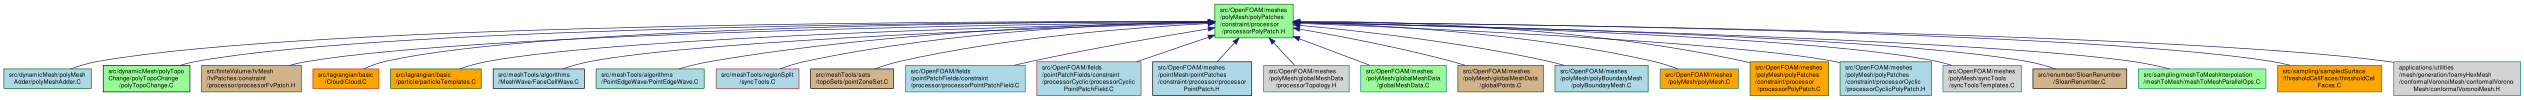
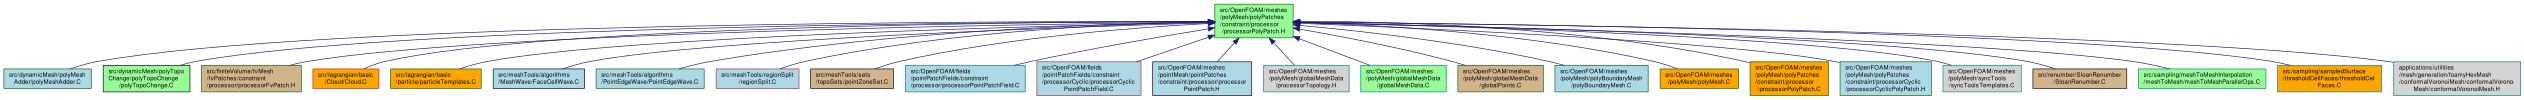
  digraph {
    node [color=darkgreen fillcolor=lightblue fontname=FreeSans fontsize=10 shape=record style=filled]
    edge [color=midnightblue dir=back fontname=FreeSans fontsize=10 labelfontname=FreeSans labelfontsize=10 style=solid]
    n1 [fillcolor=palegreen fontcolor=black height=0.2 label="src/OpenFOAM/meshes\l/polyMesh/polyPatches\l/constraint/processor\l/processorPolyPatch.H" width=0.4]
    n2 [height=0.2 label="src/dynamicMesh/polyMesh\lAdder/polyMeshAdder.C" width=0.4]
    n3 [color=black fillcolor=palegreen height=0.2 label="src/dynamicMesh/polyTopo\lChange/polyTopoChange\l/polyTopoChange.C" width=0.4]
    n4 [fillcolor=tan height=0.2 label="src/finiteVolume/fvMesh\l/fvPatches/constraint\l/processor/processorFvPatch.H" width=0.4]
    n5 [color=brown fillcolor=orange height=0.2 label="src/lagrangian/basic\l/Cloud/Cloud.C" width=0.4]
    n6 [fillcolor=orange height=0.2 label="src/lagrangian/basic\l/particle/particleTemplates.C" width=0.4]
    n7 [color=black height=0.2 label="src/meshTools/algorithms\l/MeshWave/FaceCellWave.C" width=0.4]
    n8 [height=0.2 label="src/meshTools/algorithms\l/PointEdgeWave/PointEdgeWave.C" width=0.4]
-   n9 [color=brown height=0.2 label="src/meshTools/regionSplit\l/syncTools.C" width=0.4]
+   n9 [color=brown height=0.2 label="src/meshTools/regionSplit\l/regionSplit.C" width=0.4]
    n10 [color=black fillcolor=tan height=0.2 label="src/meshTools/sets\l/topoSets/pointZoneSet.C" width=0.4]
    n11 [color=teal height=0.2 label="src/OpenFOAM/fields\l/pointPatchFields/constraint\l/processor/processorPointPatchField.C" width=0.4]
    n12 [color=brown height=0.2 label="src/OpenFOAM/fields\l/pointPatchFields/constraint\l/processorCyclic/processorCyclic\lPointPatchField.C" width=0.4]
    n13 [color=black height=0.2 label="src/OpenFOAM/meshes\l/pointMesh/pointPatches\l/constraint/processor/processor\lPointPatch.H" width=0.4]
    n14 [color=teal fillcolor=lightgrey height=0.2 label="src/OpenFOAM/meshes\l/polyMesh/globalMeshData\l/processorTopology.H" width=0.4]
    n15 [color=teal fillcolor=palegreen height=0.2 label="src/OpenFOAM/meshes\l/polyMesh/globalMeshData\l/globalMeshData.C" width=0.4]
    n16 [fillcolor=tan height=0.2 label="src/OpenFOAM/meshes\l/polyMesh/globalMeshData\l/globalPoints.C" width=0.4]
    n17 [height=0.2 label="src/OpenFOAM/meshes\l/polyMesh/polyBoundaryMesh\l/polyBoundaryMesh.C" width=0.4]
-   n18 [color=teal fillcolor=orange height=0.2 label="src/OpenFOAM/meshes\l/polyMesh/polyMesh.C" width=0.4]
+   n18 [fillcolor=orange height=0.2 label="src/OpenFOAM/meshes\l/polyMesh/polyMesh.C" width=0.4]
    n19 [fillcolor=orange height=0.2 label="src/OpenFOAM/meshes\l/polyMesh/polyPatches\l/constraint/processor\l/processorPolyPatch.C" width=0.4]
    n20 [height=0.2 label="src/OpenFOAM/meshes\l/polyMesh/polyPatches\l/constraint/processorCyclic\l/processorCyclicPolyPatch.H" width=0.4]
    n21 [color=teal fillcolor=lightgrey height=0.2 label="src/OpenFOAM/meshes\l/polyMesh/syncTools\l/syncToolsTemplates.C" width=0.4]
    n22 [color=black fillcolor=tan height=0.2 label="src/renumber/SloanRenumber\l/SloanRenumber.C" width=0.4]
    n23 [color=teal fillcolor=palegreen height=0.2 label="src/sampling/meshToMeshInterpolation\l/meshToMesh/meshToMeshParallelOps.C" width=0.4]
    n24 [color=teal fillcolor=orange height=0.2 label="src/sampling/sampledSurface\l/thresholdCellFaces/thresholdCell\lFaces.C" width=0.4]
    n25 [color=teal fillcolor=lightgrey height=0.2 label="applications/utilities\l/mesh/generation/foamyHexMesh\l/conformalVoronoiMesh/conformalVoronoi\lMesh/conformalVoronoiMesh.H" width=0.4]
    n1 -> n2
    n1 -> n3
    n1 -> n4
    n1 -> n5
    n1 -> n6
    n1 -> n7
    n1 -> n8
    n1 -> n9
    n1 -> n10
    n1 -> n11
    n1 -> n12
    n1 -> n13
    n1 -> n14
    n1 -> n15
    n1 -> n16
    n1 -> n17
    n1 -> n18
    n1 -> n19
    n1 -> n20
    n1 -> n21
    n1 -> n22
    n1 -> n23
    n1 -> n24
    n1 -> n25
  }
